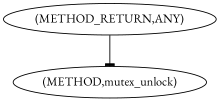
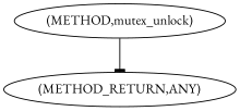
  digraph {
    fontname="EB Garamond"
    node [fontname="EB Garamond"]
    n1 [label=<(METHOD,mutex_unlock)>]
    n2 [label=<(METHOD_RETURN,ANY)>]
-   n2 -> n1 [arrowhead=tee fontname="EB Garamond"]
+   n1 -> n2 [arrowhead=tee fontname="EB Garamond"]
  }
